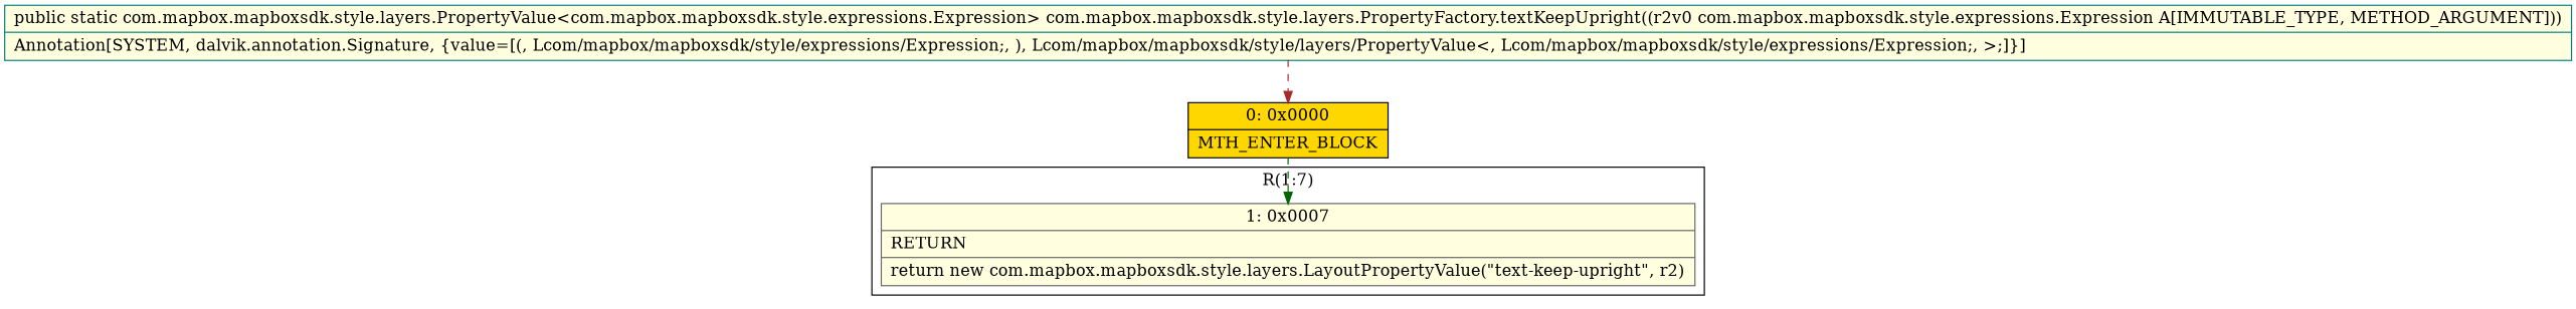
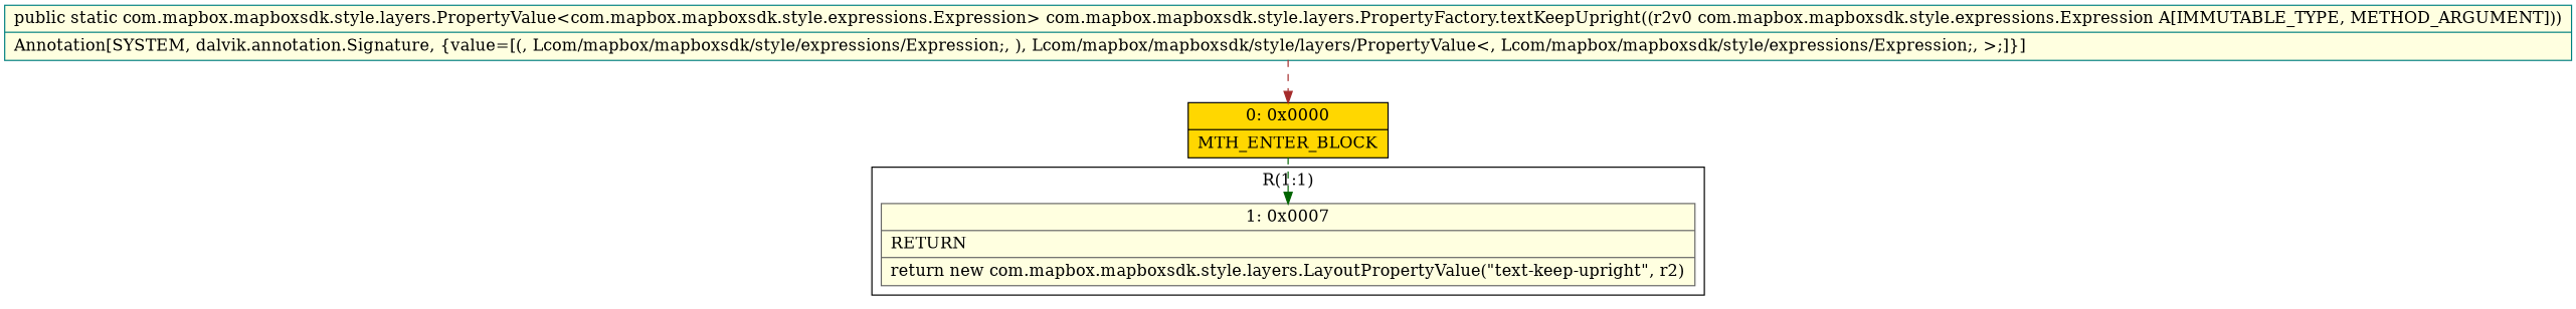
  digraph {
    node [shape=record style=filled fillcolor=lightyellow]
    edge [style=dashed]
    n1 [color=gray40 label="{1\:\ 0x0007|RETURN\l|return new com.mapbox.mapboxsdk.style.layers.LayoutPropertyValue(\"text\-keep\-upright\", r2)\l}"]
    n2 [color=black label="{0\:\ 0x0000|MTH_ENTER_BLOCK\l}" fillcolor=gold]
    n3 [label="{public static com.mapbox.mapboxsdk.style.layers.PropertyValue\<com.mapbox.mapboxsdk.style.expressions.Expression\> com.mapbox.mapboxsdk.style.layers.PropertyFactory.textKeepUpright((r2v0 com.mapbox.mapboxsdk.style.expressions.Expression A[IMMUTABLE_TYPE, METHOD_ARGUMENT]))  | Annotation[SYSTEM, dalvik.annotation.Signature, \{value=[(, Lcom\/mapbox\/mapboxsdk\/style\/expressions\/Expression;, ), Lcom\/mapbox\/mapboxsdk\/style\/layers\/PropertyValue\<, Lcom\/mapbox\/mapboxsdk\/style\/expressions\/Expression;, \>;]\}]\l}" color=teal]
    subgraph cluster_1 {
-     label="R(1:7)"
+     label="R(1:1)"
      n1
    }
    n2 -> n1 [color=darkgreen]
    n3 -> n2 [color=brown]
  }
